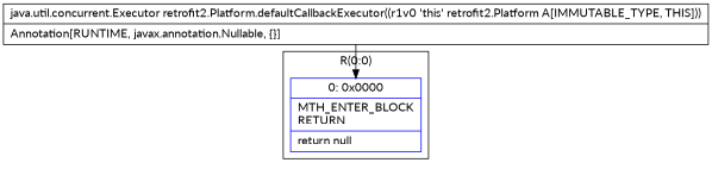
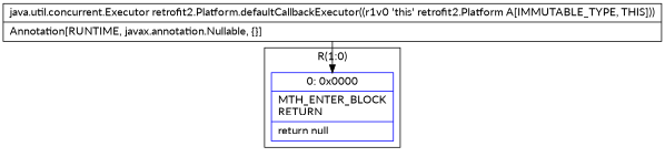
  digraph {
    fontname=Lato
    node [shape=record fontname=Lato]
    n1 [color=blue label="{0\:\ 0x0000|MTH_ENTER_BLOCK\lRETURN\l|return null\l}"]
    n2 [label="{java.util.concurrent.Executor retrofit2.Platform.defaultCallbackExecutor((r1v0 'this' retrofit2.Platform A[IMMUTABLE_TYPE, THIS]))  | Annotation[RUNTIME, javax.annotation.Nullable, \{\}]\l}"]
    subgraph cluster_1 {
-     label="R(0:0)"
+     label="R(1:0)"
      n1
    }
    n2 -> n1 [fontname=Lato]
  }
